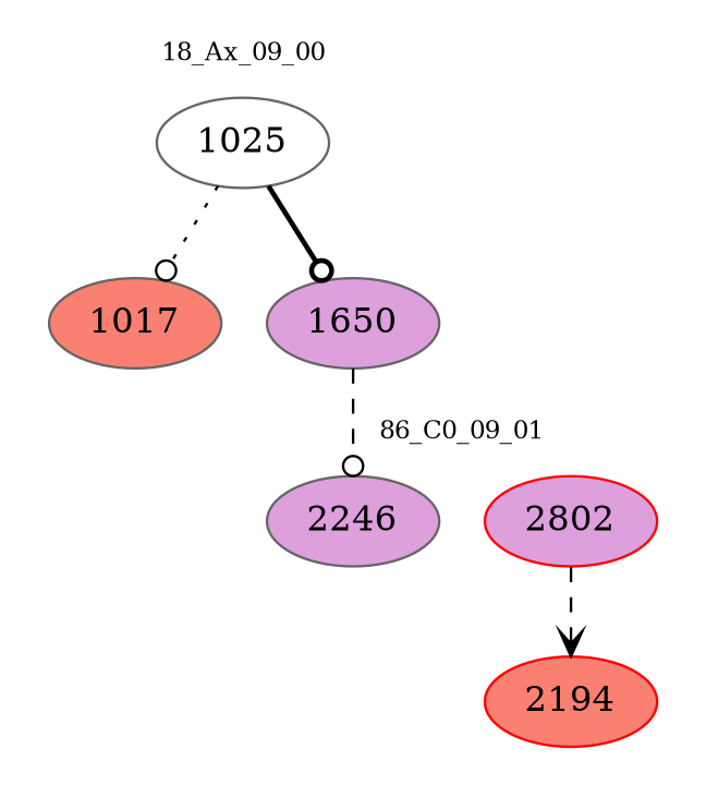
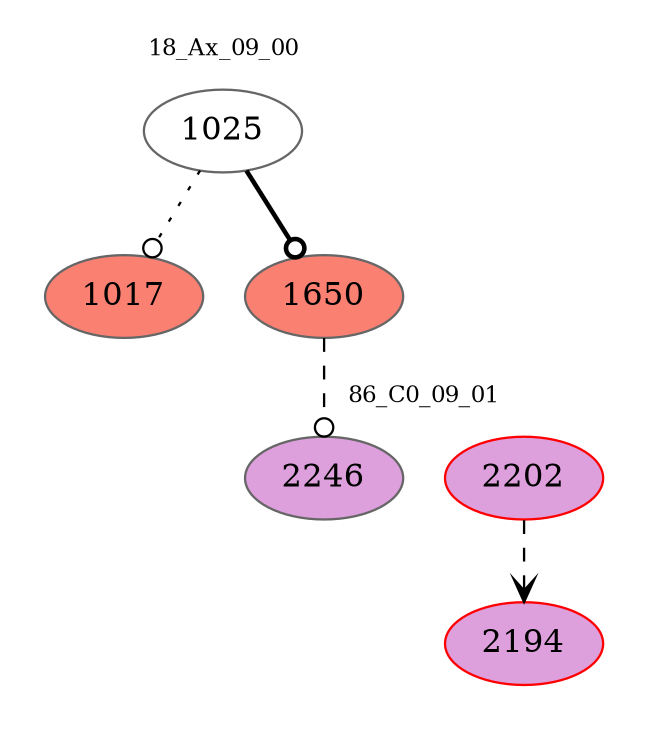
  digraph {
    node [color=gray40 fillcolor=salmon style=filled]
    edge [arrowhead=odot color=black style=dashed]
    n1 [fillcolor=white label=1025]
    n2 [label=1017]
-   n3 [fillcolor=plum label=1650]
-   n4 [color=red fillcolor=plum label=2802]
-   n5 [color=red label=2194]
+   n3 [label=1650]
+   n4 [color=red fillcolor=plum label=2202]
+   n5 [color=red fillcolor=plum label=2194]
    n6 [fillcolor=plum label=2246]
    subgraph cluster_1 {
      color=white
      fontsize=10
      label="18_Ax_09_00"
      n1
      n2
      n3
    }
    subgraph cluster_2 {
      color=white
      fontsize=10
      label="86_C0_09_01"
      n4
      n5
      n6
    }
    n1 -> n2 [style=dotted]
    n1 -> n3 [style=bold]
    n3 -> n6
    n4 -> n5 [arrowhead=vee]
  }
